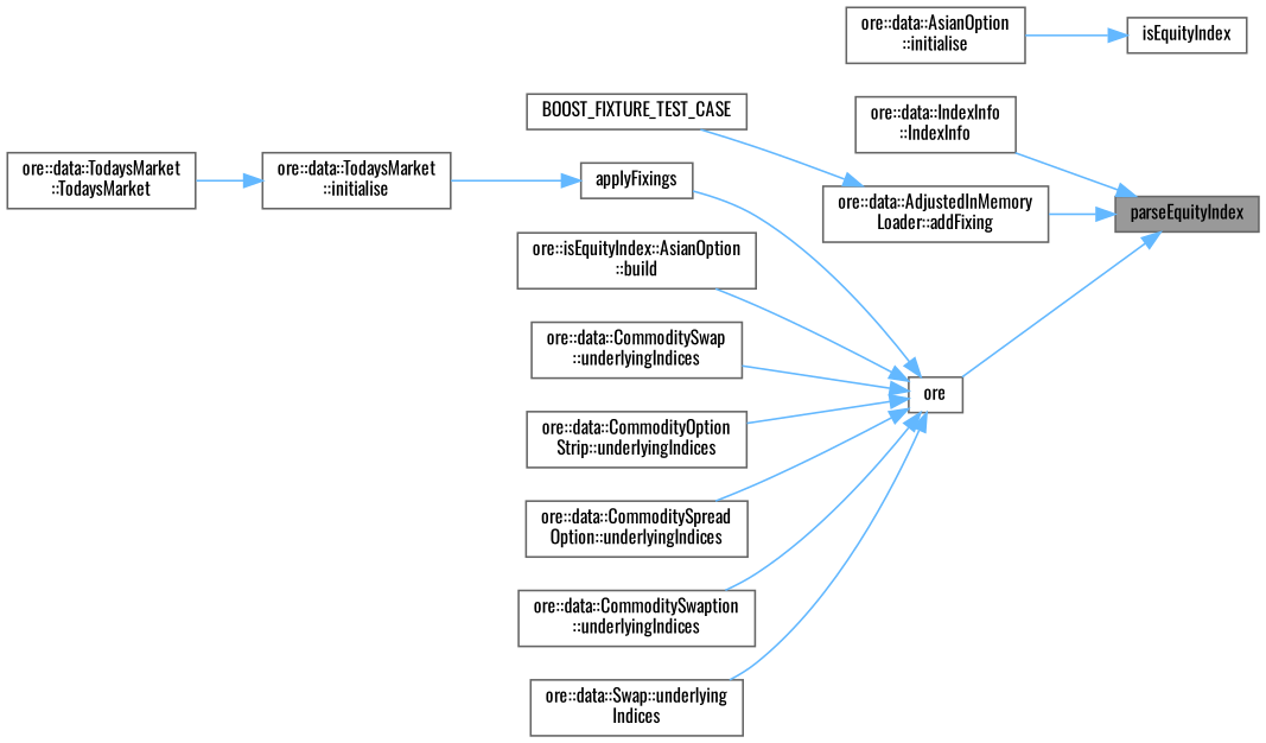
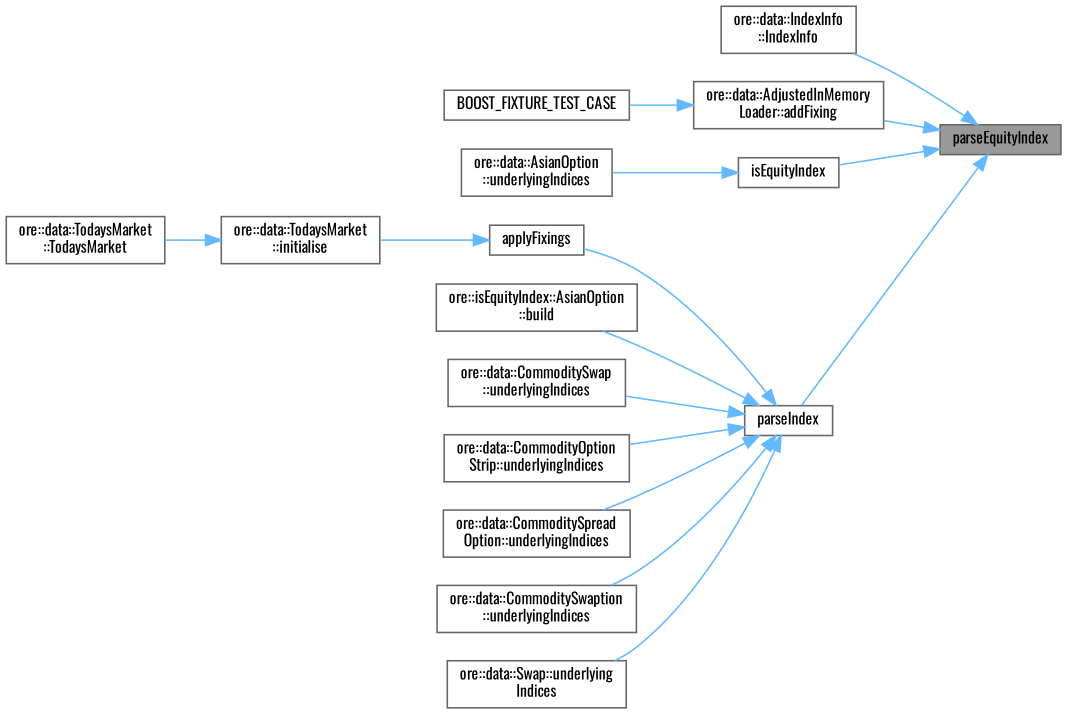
  digraph {
    fontname=Oswald
    rankdir=RL
    node [color=grey40 fillcolor=white fontname=Oswald fontsize=10 shape=box style=filled]
    edge [color=steelblue1 dir=back fontname=Oswald fontsize=10 labelfontname=Helvetica labelfontsize=10 style=solid]
    n1 [color=gray40 fillcolor=grey60 fontcolor=black height=0.2 label=parseEquityIndex width=0.4]
    n2 [height=0.2 label="ore::data::IndexInfo\l::IndexInfo" width=0.4]
    n3 [height=0.2 label="ore::data::AdjustedInMemory\lLoader::addFixing" width=0.4]
    n4 [height=0.2 label=isEquityIndex width=0.4]
-   n5 [height=0.2 label=ore width=0.4]
+   n5 [height=0.2 label=parseIndex width=0.4]
    n6 [height=0.2 label=BOOST_FIXTURE_TEST_CASE width=0.4]
-   n7 [height=0.2 label="ore::data::AsianOption\l::initialise" width=0.4]
+   n7 [height=0.2 label="ore::data::AsianOption\l::underlyingIndices" width=0.4]
    n8 [height=0.2 label=applyFixings width=0.4]
    n9 [height=0.2 label="ore::isEquityIndex::AsianOption\l::build" width=0.4]
    n10 [height=0.2 label="ore::data::CommoditySwap\l::underlyingIndices" width=0.4]
    n11 [height=0.2 label="ore::data::CommodityOption\lStrip::underlyingIndices" width=0.4]
    n12 [height=0.2 label="ore::data::CommoditySpread\lOption::underlyingIndices" width=0.4]
    n13 [height=0.2 label="ore::data::CommoditySwaption\l::underlyingIndices" width=0.4]
    n14 [height=0.2 label="ore::data::Swap::underlying\lIndices" width=0.4]
    n15 [height=0.2 label="ore::data::TodaysMarket\l::initialise" width=0.4]
    n16 [height=0.2 label="ore::data::TodaysMarket\l::TodaysMarket" width=0.4]
    n1 -> n2
    n1 -> n3
+   n1 -> n4
    n1 -> n5
    n3 -> n6
    n4 -> n7
    n5 -> n8
    n5 -> n9
    n5 -> n10
    n5 -> n11
    n5 -> n12
    n5 -> n13
    n5 -> n14
    n8 -> n15
    n15 -> n16
  }
